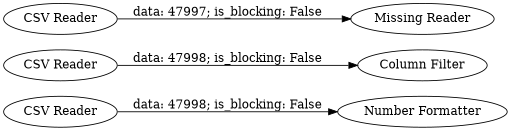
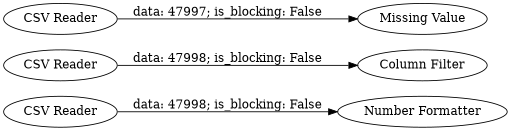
  digraph {
    rankdir=LR
    n1 [label="CSV Reader"]
    n2 [label="Number Formatter"]
    n3 [label="CSV Reader"]
    n4 [label="Column Filter"]
-   n5 [label="Missing Reader"]
+   n5 [label="Missing Value"]
    n6 [label="CSV Reader"]
    n1 -> n2 [label="data: 47998; is_blocking: False"]
    n3 -> n4 [label="data: 47998; is_blocking: False"]
    n6 -> n5 [label="data: 47997; is_blocking: False"]
  }
